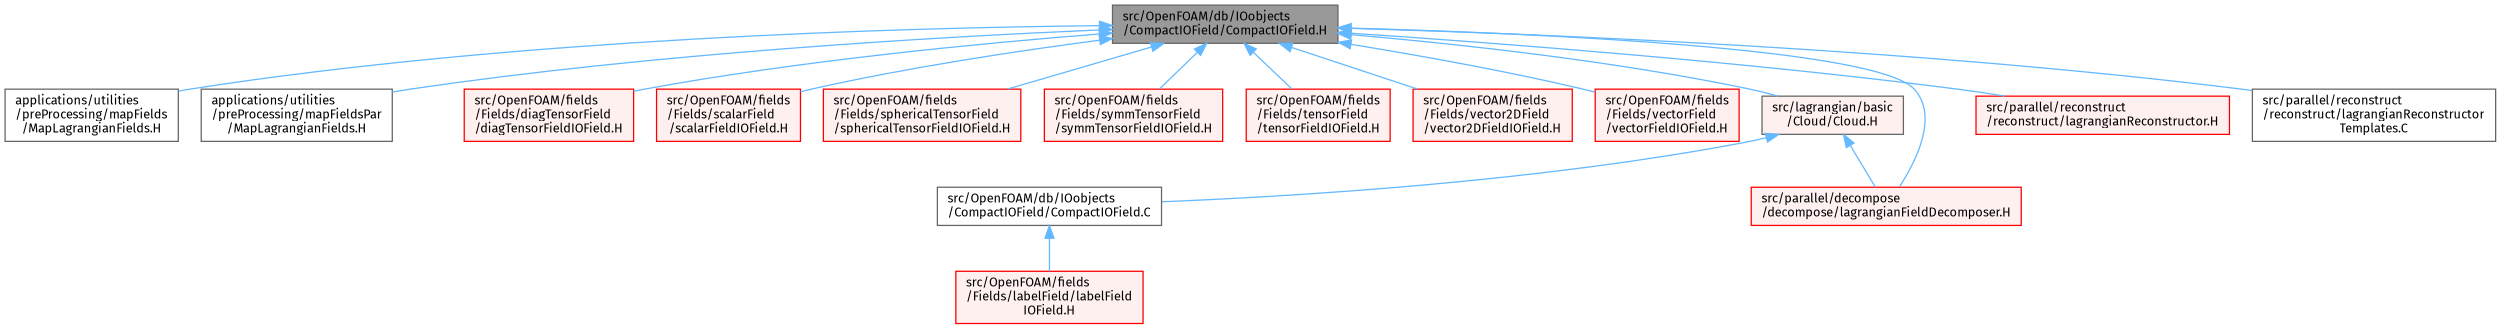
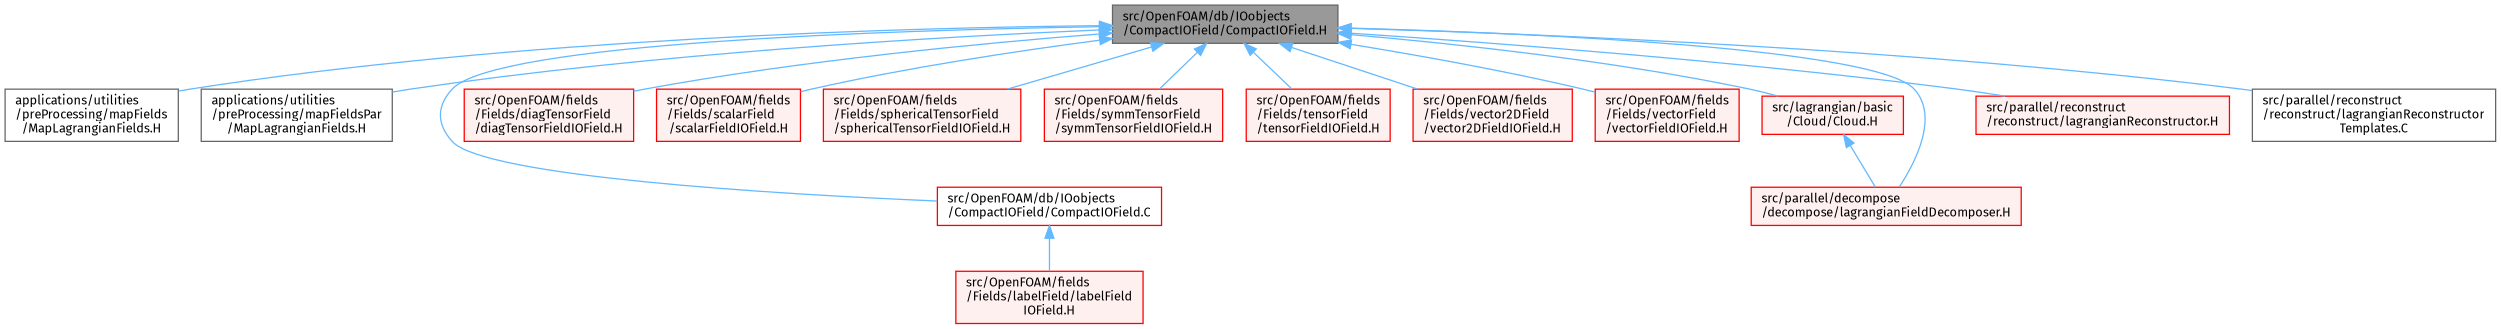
  digraph {
    fontname="Fira Sans"
    node [color=red fillcolor="#FFF0F0" fontname="Fira Sans" fontsize=10 shape=box style=filled]
    edge [color=steelblue1 dir=back fontname="Fira Sans" fontsize=10 labelfontname=Helvetica labelfontsize=10 style=solid]
    n1 [color=gray40 fillcolor=grey60 fontcolor=black height=0.2 label="src/OpenFOAM/db/IOobjects\l/CompactIOField/CompactIOField.H" width=0.4]
    n2 [color=grey40 fillcolor=white height=0.2 label="applications/utilities\l/preProcessing/mapFields\l/MapLagrangianFields.H" width=0.4]
    n3 [color=grey40 fillcolor=white height=0.2 label="applications/utilities\l/preProcessing/mapFieldsPar\l/MapLagrangianFields.H" width=0.4]
-   n4 [color=grey40 fillcolor=white height=0.2 label="src/OpenFOAM/db/IOobjects\l/CompactIOField/CompactIOField.C" width=0.4]
+   n4 [fillcolor=white height=0.2 label="src/OpenFOAM/db/IOobjects\l/CompactIOField/CompactIOField.C" width=0.4]
    n5 [height=0.2 label="src/OpenFOAM/fields\l/Fields/diagTensorField\l/diagTensorFieldIOField.H" width=0.4]
    n6 [height=0.2 label="src/OpenFOAM/fields\l/Fields/scalarField\l/scalarFieldIOField.H" width=0.4]
    n7 [height=0.2 label="src/OpenFOAM/fields\l/Fields/sphericalTensorField\l/sphericalTensorFieldIOField.H" width=0.4]
    n8 [height=0.2 label="src/OpenFOAM/fields\l/Fields/symmTensorField\l/symmTensorFieldIOField.H" width=0.4]
    n9 [height=0.2 label="src/OpenFOAM/fields\l/Fields/tensorField\l/tensorFieldIOField.H" width=0.4]
    n10 [height=0.2 label="src/OpenFOAM/fields\l/Fields/vector2DField\l/vector2DFieldIOField.H" width=0.4]
    n11 [height=0.2 label="src/OpenFOAM/fields\l/Fields/vectorField\l/vectorFieldIOField.H" width=0.4]
-   n12 [color=grey40 height=0.2 label="src/lagrangian/basic\l/Cloud/Cloud.H" width=0.4]
+   n12 [height=0.2 label="src/lagrangian/basic\l/Cloud/Cloud.H" width=0.4]
    n13 [height=0.2 label="src/parallel/decompose\l/decompose/lagrangianFieldDecomposer.H" width=0.4]
    n14 [height=0.2 label="src/parallel/reconstruct\l/reconstruct/lagrangianReconstructor.H" width=0.4]
    n15 [color=grey40 fillcolor=white height=0.2 label="src/parallel/reconstruct\l/reconstruct/lagrangianReconstructor\lTemplates.C" width=0.4]
    n16 [height=0.2 label="src/OpenFOAM/fields\l/Fields/labelField/labelField\lIOField.H" width=0.4]
    n1 -> n2
    n1 -> n3
-   n12 -> n4
+   n1 -> n4
    n1 -> n5
    n1 -> n6
    n1 -> n7
    n1 -> n8
    n1 -> n9
    n1 -> n10
    n1 -> n11
    n1 -> n12
    n1 -> n13
    n1 -> n14
    n1 -> n15
    n4 -> n16
    n12 -> n13
  }
